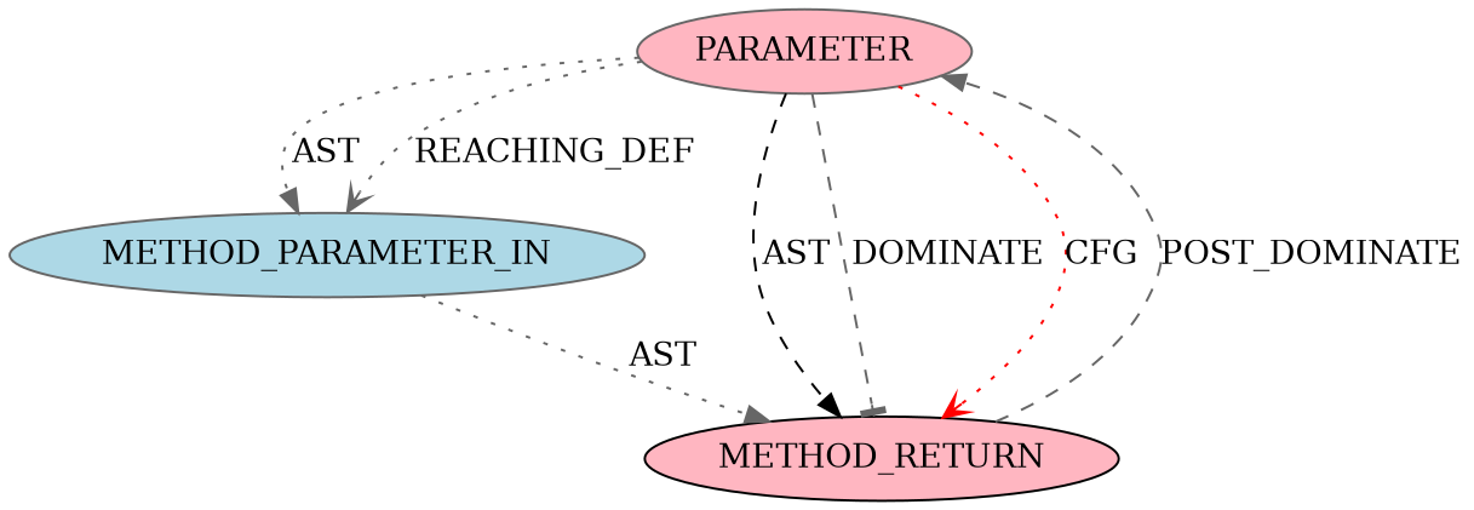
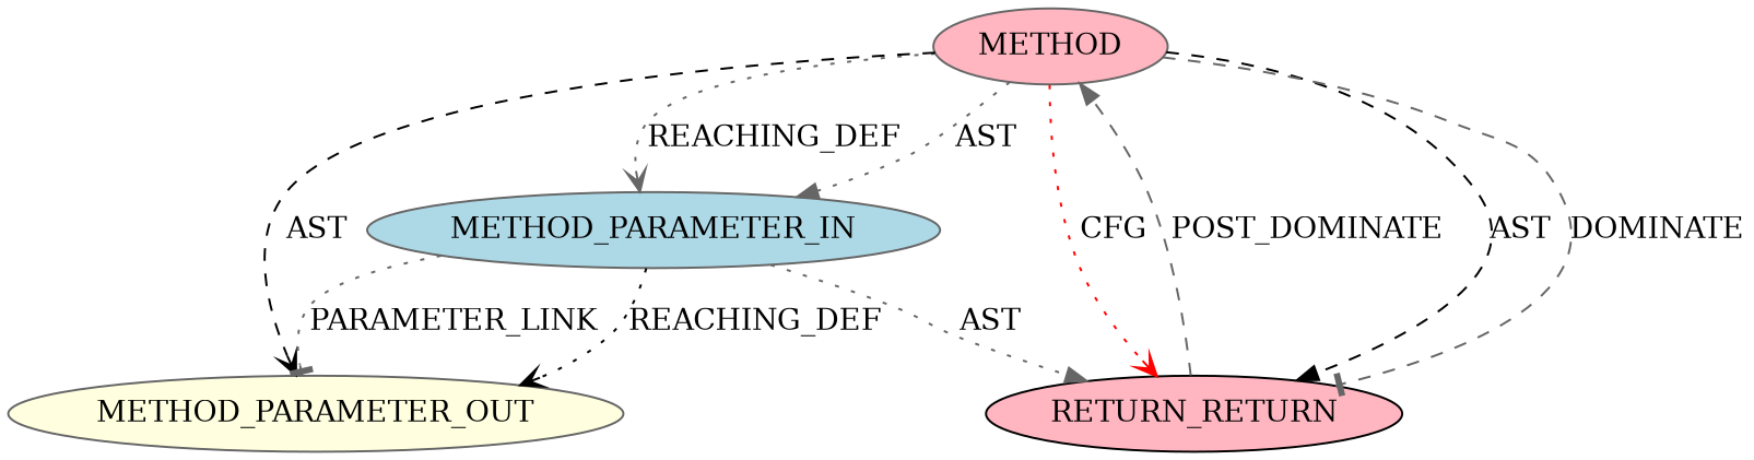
  digraph {
    node [CODE=p1 NAME=p1 ORDER=1 color=gray40 fillcolor=lightpink style=filled EVALUATION_STRATEGY=BY_VALUE TYPE_FULL_NAME=ANY]
    edge [arrowhead=normal color=gray40 style=dotted]
-   n1 [AST_PARENT_FULL_NAME="<global>" AST_PARENT_TYPE=NAMESPACE_BLOCK CODE="<empty>" FILENAME="<empty>" FULL_NAME=ceph_pr_addr IS_EXTERNAL=true NAME=ceph_pr_addr ORDER=0 label=PARAMETER EVALUATION_STRATEGY="" TYPE_FULL_NAME=""]
+   n1 [AST_PARENT_FULL_NAME="<global>" AST_PARENT_TYPE=NAMESPACE_BLOCK CODE="<empty>" FILENAME="<empty>" FULL_NAME=ceph_pr_addr IS_EXTERNAL=true NAME=ceph_pr_addr ORDER=0 label=METHOD EVALUATION_STRATEGY="" TYPE_FULL_NAME=""]
    n2 [INDEX=1 IS_VARIADIC=false fillcolor=lightblue label=METHOD_PARAMETER_IN]
-   n3 [CODE=RET ORDER=2 color=black label=METHOD_RETURN NAME=""]
+   n3 [CODE=RET ORDER=2 color=black label=RETURN_RETURN NAME=""]
+   n4 [INDEX=1 IS_VARIADIC=false fillcolor=lightyellow label=METHOD_PARAMETER_OUT]
    n1 -> n2 [label=AST]
    n1 -> n2 [arrowhead=vee label=REACHING_DEF]
    n1 -> n3 [color=black label=AST style=dashed]
    n1 -> n3 [arrowhead=tee label=DOMINATE style=dashed]
    n1 -> n3 [arrowhead=vee color=red label=CFG]
+   n1 -> n4 [arrowhead=vee color=black label=AST style=dashed]
    n2 -> n3 [VARIABLE=p1 label=AST]
+   n2 -> n4 [VARIABLE=p1 arrowhead=vee color=black label=REACHING_DEF]
+   n2 -> n4 [arrowhead=tee label=PARAMETER_LINK]
    n3 -> n1 [label=POST_DOMINATE style=dashed]
  }
